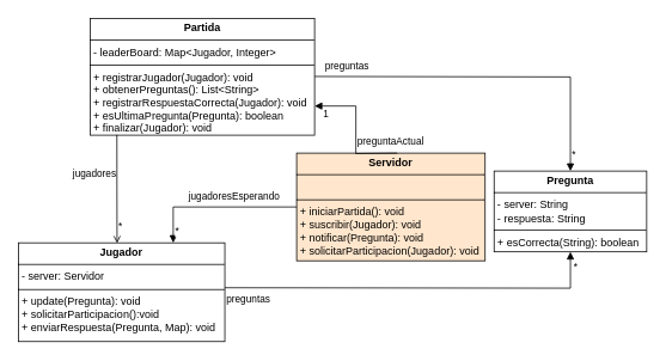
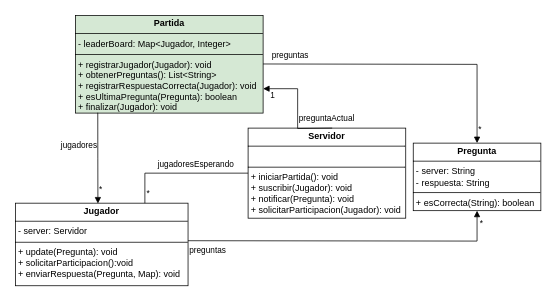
  <mxCell id="0" />
  <mxCell id="1" parent="0" />
  <mxCell id="2" value="&lt;p style=&quot;margin:0px;margin-top:4px;text-align:center;&quot;&gt;&lt;b&gt;Pregunta&lt;/b&gt;&lt;/p&gt;&lt;hr size=&quot;1&quot; style=&quot;border-style:solid;&quot;&gt;&lt;p style=&quot;margin:0px;margin-left:4px;&quot;&gt;- server: String&lt;/p&gt;&lt;p style=&quot;margin:0px;margin-left:4px;&quot;&gt;- respuesta: String&lt;/p&gt;&lt;hr size=&quot;1&quot; style=&quot;border-style:solid;&quot;&gt;&lt;p style=&quot;margin:0px;margin-left:4px;&quot;&gt;+ esCorrecta(String): boolean&lt;/p&gt;" style="verticalAlign=top;align=left;overflow=fill;html=1;whiteSpace=wrap;" vertex="1" parent="1"><mxGeometry x="550" y="190" width="170" height="90" as="geometry" /></mxCell>
- <mxCell id="3" value="&lt;p style=&quot;margin:0px;margin-top:4px;text-align:center;&quot;&gt;&lt;b&gt;Servidor&lt;/b&gt;&lt;/p&gt;&lt;hr size=&quot;1&quot; style=&quot;border-style:solid;&quot;&gt;&lt;p style=&quot;margin:0px;margin-left:4px;&quot;&gt;&lt;br&gt;&lt;/p&gt;&lt;hr size=&quot;1&quot; style=&quot;border-style:solid;&quot;&gt;&lt;p style=&quot;margin:0px;margin-left:4px;&quot;&gt;+ iniciarPartida(): void&lt;/p&gt;&lt;p style=&quot;margin:0px;margin-left:4px;&quot;&gt;+ suscribir(Jugador): void&lt;/p&gt;&lt;p style=&quot;margin:0px;margin-left:4px;&quot;&gt;+ notificar(Pregunta): void&lt;/p&gt;&lt;p style=&quot;margin:0px;margin-left:4px;&quot;&gt;+ solicitarParticipacion(Jugador): void&lt;/p&gt;" style="verticalAlign=top;align=left;overflow=fill;html=1;whiteSpace=wrap;fillColor=#ffe6cc;" vertex="1" parent="1"><mxGeometry x="330" y="170" width="210" height="120" as="geometry" /></mxCell>
+ <mxCell id="3" value="&lt;p style=&quot;margin:0px;margin-top:4px;text-align:center;&quot;&gt;&lt;b&gt;Servidor&lt;/b&gt;&lt;/p&gt;&lt;hr size=&quot;1&quot; style=&quot;border-style:solid;&quot;&gt;&lt;p style=&quot;margin:0px;margin-left:4px;&quot;&gt;&lt;br&gt;&lt;/p&gt;&lt;hr size=&quot;1&quot; style=&quot;border-style:solid;&quot;&gt;&lt;p style=&quot;margin:0px;margin-left:4px;&quot;&gt;+ iniciarPartida(): void&lt;/p&gt;&lt;p style=&quot;margin:0px;margin-left:4px;&quot;&gt;+ suscribir(Jugador): void&lt;/p&gt;&lt;p style=&quot;margin:0px;margin-left:4px;&quot;&gt;+ notificar(Pregunta): void&lt;/p&gt;&lt;p style=&quot;margin:0px;margin-left:4px;&quot;&gt;+ solicitarParticipacion(Jugador): void&lt;/p&gt;" style="verticalAlign=top;align=left;overflow=fill;html=1;whiteSpace=wrap;" vertex="1" parent="1"><mxGeometry x="330" y="170" width="210" height="120" as="geometry" /></mxCell>
  <mxCell id="4" value="&lt;p style=&quot;margin:0px;margin-top:4px;text-align:center;&quot;&gt;&lt;b&gt;Jugador&lt;/b&gt;&lt;/p&gt;&lt;hr size=&quot;1&quot; style=&quot;border-style:solid;&quot;&gt;&lt;p style=&quot;margin:0px;margin-left:4px;&quot;&gt;- server: Servidor&lt;/p&gt;&lt;hr size=&quot;1&quot; style=&quot;border-style:solid;&quot;&gt;&lt;p style=&quot;margin:0px;margin-left:4px;&quot;&gt;+ update(Pregunta): void&lt;/p&gt;&lt;p style=&quot;margin:0px;margin-left:4px;&quot;&gt;+ solicitarParticipacion()&lt;span style=&quot;background-color: transparent; color: light-dark(rgb(0, 0, 0), rgb(255, 255, 255));&quot;&gt;:void&lt;/span&gt;&lt;/p&gt;&lt;p style=&quot;margin:0px;margin-left:4px;&quot;&gt;+ enviarRespuesta(Pregunta, Map): void&lt;/p&gt;" style="verticalAlign=top;align=left;overflow=fill;html=1;whiteSpace=wrap;" vertex="1" parent="1"><mxGeometry x="20" y="270" width="230" height="110" as="geometry" /></mxCell>
- <mxCell id="5" value="jugadoresEsperando" style="endArrow=block;endFill=1;html=1;edgeStyle=orthogonalEdgeStyle;align=left;verticalAlign=top;rounded=0;exitX=0;exitY=0.5;exitDx=0;exitDy=0;entryX=0.75;entryY=0;entryDx=0;entryDy=0;" edge="1" parent="1" source="3" target="4"><mxGeometry x="0.371" y="-25" relative="1" as="geometry"><mxPoint x="340" y="230" as="sourcePoint" /><mxPoint x="500" y="230" as="targetPoint" /><mxPoint as="offset" /></mxGeometry></mxCell>
+ <mxCell id="5" value="jugadoresEsperando" style="endArrow=none;endFill=1;html=1;edgeStyle=orthogonalEdgeStyle;align=left;verticalAlign=top;rounded=0;exitX=0;exitY=0.5;exitDx=0;exitDy=0;entryX=0.75;entryY=0;entryDx=0;entryDy=0;" edge="1" parent="1" source="3" target="4"><mxGeometry x="0.371" y="-25" relative="1" as="geometry"><mxPoint x="340" y="230" as="sourcePoint" /><mxPoint x="500" y="230" as="targetPoint" /><mxPoint as="offset" /></mxGeometry></mxCell>
  <mxCell id="6" value="*" style="edgeLabel;resizable=0;html=1;align=left;verticalAlign=bottom;" connectable="0" vertex="1" parent="5"><mxGeometry x="-1" relative="1" as="geometry"><mxPoint x="-137" y="35" as="offset" /></mxGeometry></mxCell>
- <mxCell id="7" value="&lt;p style=&quot;margin:0px;margin-top:4px;text-align:center;&quot;&gt;&lt;b&gt;Partida&lt;/b&gt;&lt;/p&gt;&lt;hr size=&quot;1&quot; style=&quot;border-style:solid;&quot;&gt;&lt;p style=&quot;margin:0px;margin-left:4px;&quot;&gt;&lt;span style=&quot;background-color: transparent; color: light-dark(rgb(0, 0, 0), rgb(255, 255, 255));&quot;&gt;- leaderBoard: Map&amp;lt;Jugador, Integer&amp;gt;&lt;/span&gt;&lt;/p&gt;&lt;hr size=&quot;1&quot; style=&quot;border-style:solid;&quot;&gt;&lt;p style=&quot;margin:0px;margin-left:4px;&quot;&gt;+ registrarJugador(Jugador): void&lt;/p&gt;&lt;p style=&quot;margin:0px;margin-left:4px;&quot;&gt;+ obtenerPreguntas(): List&amp;lt;String&amp;gt;&lt;/p&gt;&lt;p style=&quot;margin:0px;margin-left:4px;&quot;&gt;+ registrarRespuestaCorrecta(Jugador): void&lt;/p&gt;&lt;p style=&quot;margin:0px;margin-left:4px;&quot;&gt;+ esUltimaPregunta(Pregunta): boolean&lt;/p&gt;&lt;p style=&quot;margin:0px;margin-left:4px;&quot;&gt;+ finalizar(Jugador): void&lt;/p&gt;" style="verticalAlign=top;align=left;overflow=fill;html=1;whiteSpace=wrap;" vertex="1" parent="1"><mxGeometry x="100" y="20" width="250" height="130" as="geometry" /></mxCell>
- <mxCell id="8" value="jugadores" style="endArrow=open;endFill=1;html=1;edgeStyle=orthogonalEdgeStyle;align=left;verticalAlign=top;rounded=0;exitX=0.119;exitY=0.996;exitDx=0;exitDy=0;entryX=0.478;entryY=0.004;entryDx=0;entryDy=0;exitPerimeter=0;entryPerimeter=0;" edge="1" parent="1" source="7" target="4"><mxGeometry x="-0.499" y="-51" relative="1" as="geometry"><mxPoint x="340" y="160" as="sourcePoint" /><mxPoint x="500" y="160" as="targetPoint" /><mxPoint as="offset" /></mxGeometry></mxCell>
+ <mxCell id="7" value="&lt;p style=&quot;margin:0px;margin-top:4px;text-align:center;&quot;&gt;&lt;b&gt;Partida&lt;/b&gt;&lt;/p&gt;&lt;hr size=&quot;1&quot; style=&quot;border-style:solid;&quot;&gt;&lt;p style=&quot;margin:0px;margin-left:4px;&quot;&gt;&lt;span style=&quot;background-color: transparent; color: light-dark(rgb(0, 0, 0), rgb(255, 255, 255));&quot;&gt;- leaderBoard: Map&amp;lt;Jugador, Integer&amp;gt;&lt;/span&gt;&lt;/p&gt;&lt;hr size=&quot;1&quot; style=&quot;border-style:solid;&quot;&gt;&lt;p style=&quot;margin:0px;margin-left:4px;&quot;&gt;+ registrarJugador(Jugador): void&lt;/p&gt;&lt;p style=&quot;margin:0px;margin-left:4px;&quot;&gt;+ obtenerPreguntas(): List&amp;lt;String&amp;gt;&lt;/p&gt;&lt;p style=&quot;margin:0px;margin-left:4px;&quot;&gt;+ registrarRespuestaCorrecta(Jugador): void&lt;/p&gt;&lt;p style=&quot;margin:0px;margin-left:4px;&quot;&gt;+ esUltimaPregunta(Pregunta): boolean&lt;/p&gt;&lt;p style=&quot;margin:0px;margin-left:4px;&quot;&gt;+ finalizar(Jugador): void&lt;/p&gt;" style="verticalAlign=top;align=left;overflow=fill;html=1;whiteSpace=wrap;fillColor=#d5e8d4;" vertex="1" parent="1"><mxGeometry x="100" y="20" width="250" height="130" as="geometry" /></mxCell>
+ <mxCell id="8" value="jugadores" style="endArrow=block;endFill=1;html=1;edgeStyle=orthogonalEdgeStyle;align=left;verticalAlign=top;rounded=0;exitX=0.119;exitY=0.996;exitDx=0;exitDy=0;entryX=0.478;entryY=0.004;entryDx=0;entryDy=0;exitPerimeter=0;entryPerimeter=0;" edge="1" parent="1" source="7" target="4"><mxGeometry x="-0.499" y="-51" relative="1" as="geometry"><mxPoint x="340" y="160" as="sourcePoint" /><mxPoint x="500" y="160" as="targetPoint" /><mxPoint as="offset" /></mxGeometry></mxCell>
  <mxCell id="9" value="*" style="edgeLabel;resizable=0;html=1;align=left;verticalAlign=bottom;" connectable="0" vertex="1" parent="8"><mxGeometry x="-1" relative="1" as="geometry"><mxPoint y="110" as="offset" /></mxGeometry></mxCell>
  <mxCell id="10" value="preguntas" style="endArrow=block;endFill=1;html=1;edgeStyle=orthogonalEdgeStyle;align=left;verticalAlign=top;rounded=0;entryX=0.5;entryY=0;entryDx=0;entryDy=0;" edge="1" parent="1" target="2"><mxGeometry x="-0.949" y="25" relative="1" as="geometry"><mxPoint x="350" y="84.58" as="sourcePoint" /><mxPoint x="510" y="84.58" as="targetPoint" /><mxPoint as="offset" /></mxGeometry></mxCell>
  <mxCell id="11" value="*" style="edgeLabel;resizable=0;html=1;align=left;verticalAlign=bottom;" connectable="0" vertex="1" parent="10"><mxGeometry x="-1" relative="1" as="geometry"><mxPoint x="285" y="95" as="offset" /></mxGeometry></mxCell>
  <mxCell id="12" value="preguntas" style="endArrow=block;endFill=1;html=1;edgeStyle=orthogonalEdgeStyle;align=left;verticalAlign=top;rounded=0;entryX=0.5;entryY=1;entryDx=0;entryDy=0;" edge="1" parent="1" target="2"><mxGeometry x="-1" relative="1" as="geometry"><mxPoint x="250" y="320" as="sourcePoint" /><mxPoint x="400" y="320" as="targetPoint" /></mxGeometry></mxCell>
  <mxCell id="13" value="*" style="edgeLabel;resizable=0;html=1;align=left;verticalAlign=bottom;" connectable="0" vertex="1" parent="12"><mxGeometry x="-1" relative="1" as="geometry"><mxPoint x="387" y="-15" as="offset" /></mxGeometry></mxCell>
  <mxCell id="14" value="preguntaActual" style="endArrow=block;endFill=1;html=1;edgeStyle=orthogonalEdgeStyle;align=left;verticalAlign=top;rounded=0;exitX=0.5;exitY=0;exitDx=0;exitDy=0;entryX=1;entryY=0.75;entryDx=0;entryDy=0;" edge="1" parent="1" target="7"><mxGeometry relative="1" as="geometry"><mxPoint x="442" y="170" as="sourcePoint" /><mxPoint x="357" y="117.5" as="targetPoint" /></mxGeometry></mxCell>
  <mxCell id="15" value="1" style="edgeLabel;resizable=0;html=1;align=left;verticalAlign=bottom;" connectable="0" vertex="1" parent="14"><mxGeometry x="-1" relative="1" as="geometry"><mxPoint x="-84" y="-36" as="offset" /></mxGeometry></mxCell>
